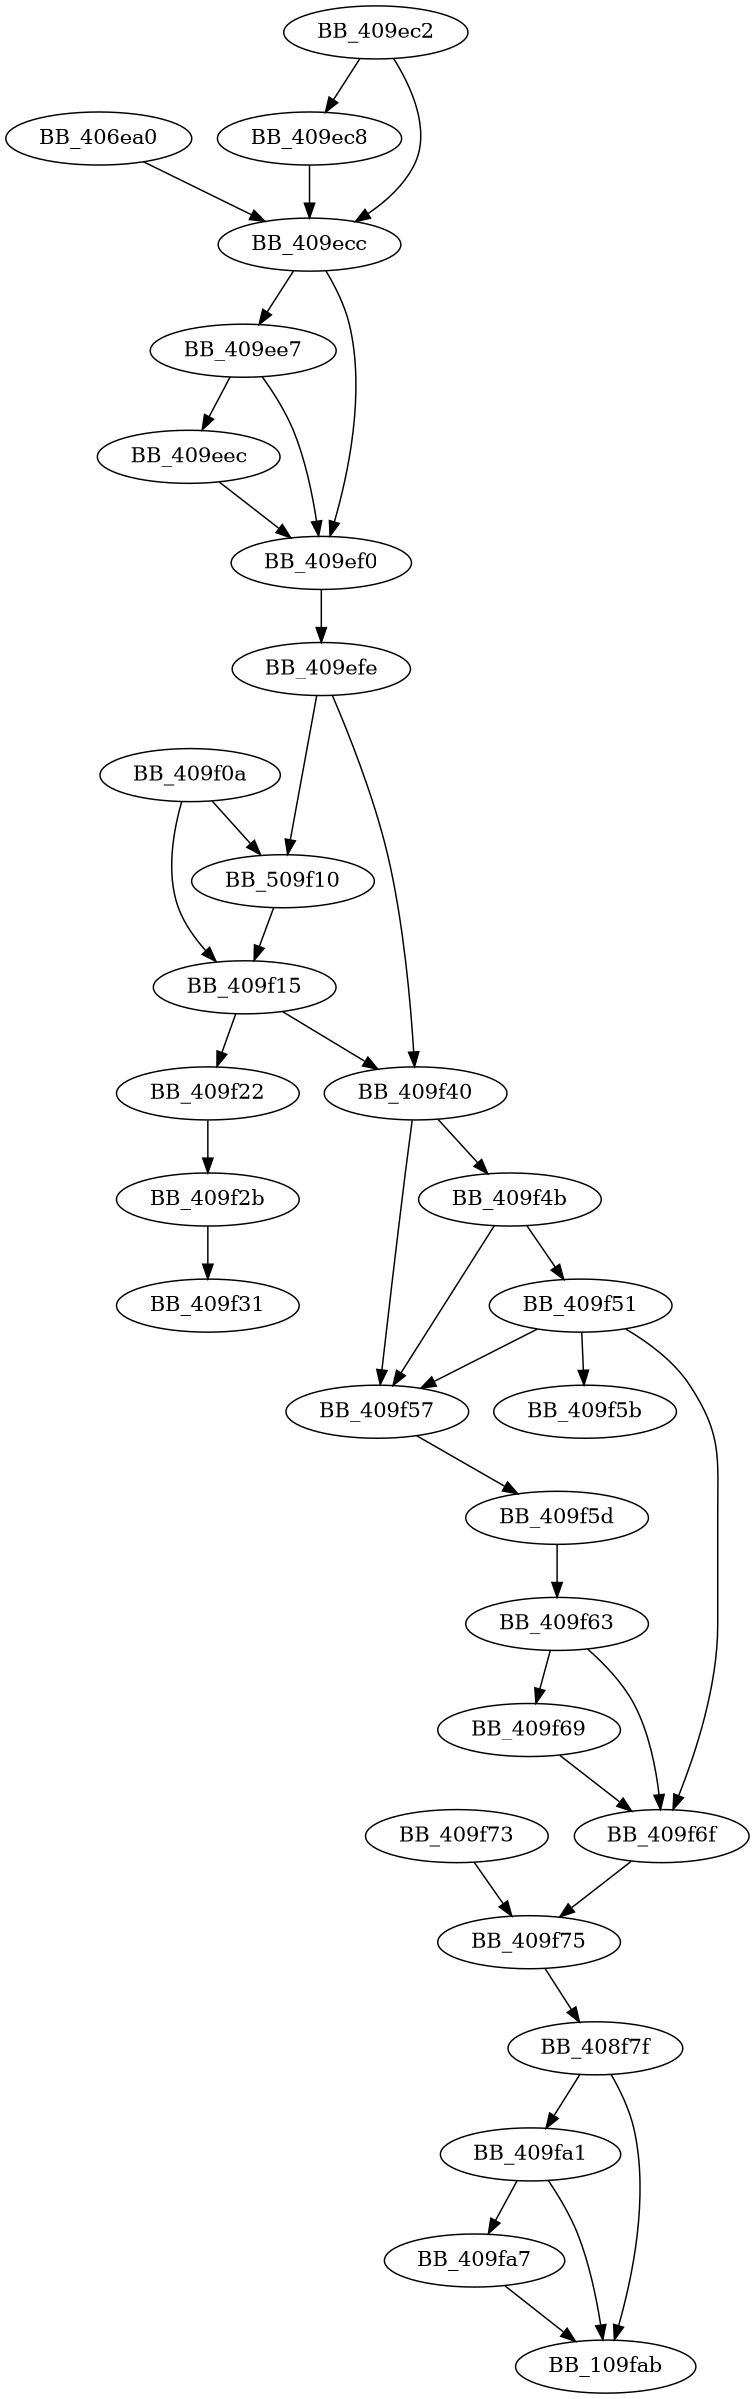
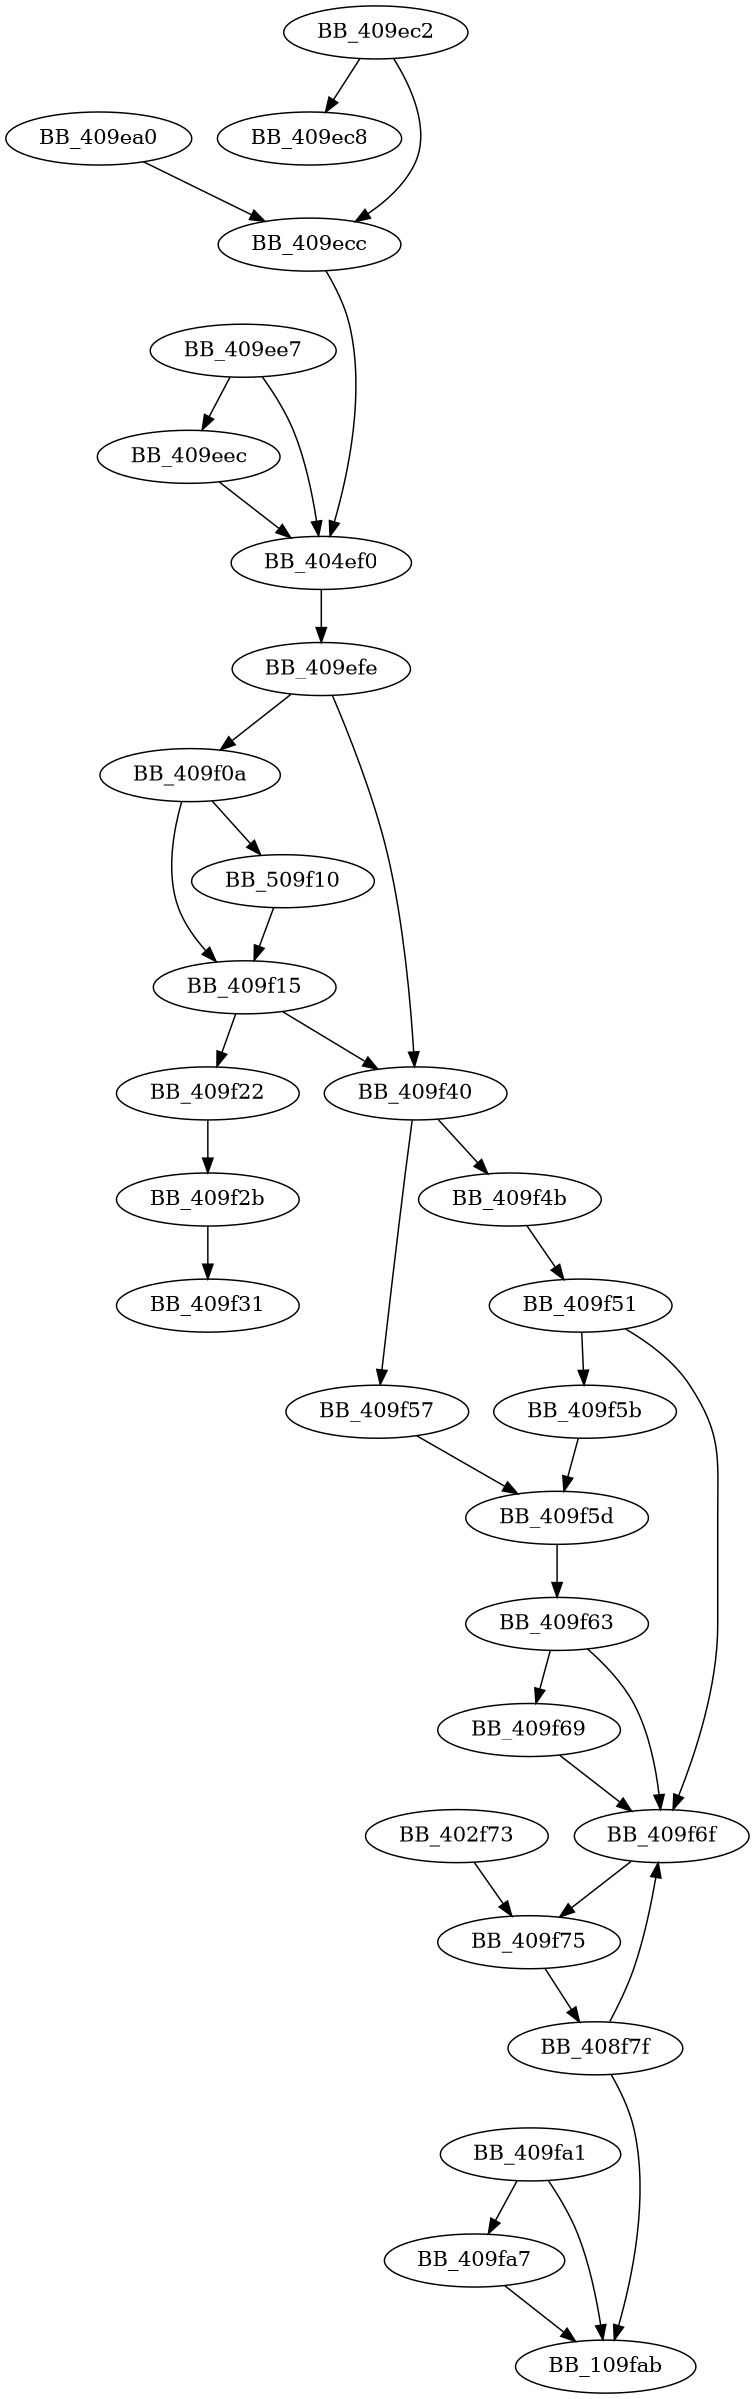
  digraph {
-   BB_409ea0 [label=BB_406ea0]
+   BB_409ea0
    BB_409ecc
    BB_409ec2
    BB_409ec8
    n5 [label=BB_409ee7]
-   BB_409ef0
+   BB_409ef0 [label=BB_404ef0]
    BB_409eec
    BB_409efe
    BB_409f0a
    BB_409f40
    BB_409f15
    n12 [label=BB_509f10]
    BB_409f22
    BB_409f2b
    BB_409f4b
    BB_409f57
    BB_409f31
    BB_409f51
    BB_409f5d
    BB_409f5b
    BB_409f6f
    BB_409f63
    BB_409f69
    BB_409f75
    n25 [label=BB_408f7f]
-   BB_409f73
+   BB_409f73 [label=BB_402f73]
    BB_409fa1
    n28 [label=BB_109fab]
    BB_409fa7
    BB_409ea0 -> BB_409ecc
-   BB_409ecc -> n5
    BB_409ecc -> BB_409ef0
    BB_409ec2 -> BB_409ecc
    BB_409ec2 -> BB_409ec8
-   BB_409ec8 -> BB_409ecc
    n5 -> BB_409ef0
    n5 -> BB_409eec
    BB_409ef0 -> BB_409efe
    BB_409eec -> BB_409ef0
-   BB_409efe -> n12
+   BB_409efe -> BB_409f0a
    BB_409efe -> BB_409f40
    BB_409f0a -> BB_409f15
    BB_409f0a -> n12
    BB_409f40 -> BB_409f4b
    BB_409f40 -> BB_409f57
    BB_409f15 -> BB_409f40
    BB_409f15 -> BB_409f22
    n12 -> BB_409f15
    BB_409f22 -> BB_409f2b
    BB_409f2b -> BB_409f31
-   BB_409f4b -> BB_409f57
    BB_409f4b -> BB_409f51
    BB_409f57 -> BB_409f5d
-   BB_409f51 -> BB_409f57
    BB_409f51 -> BB_409f5b
    BB_409f51 -> BB_409f6f
    BB_409f5d -> BB_409f63
+   BB_409f5b -> BB_409f5d
    BB_409f6f -> BB_409f75
    BB_409f63 -> BB_409f6f
    BB_409f63 -> BB_409f69
    BB_409f69 -> BB_409f6f
    BB_409f75 -> n25
-   n25 -> BB_409fa1
+   n25 -> BB_409f6f
    n25 -> n28
    BB_409f73 -> BB_409f75
    BB_409fa1 -> n28
    BB_409fa1 -> BB_409fa7
    BB_409fa7 -> n28
  }
